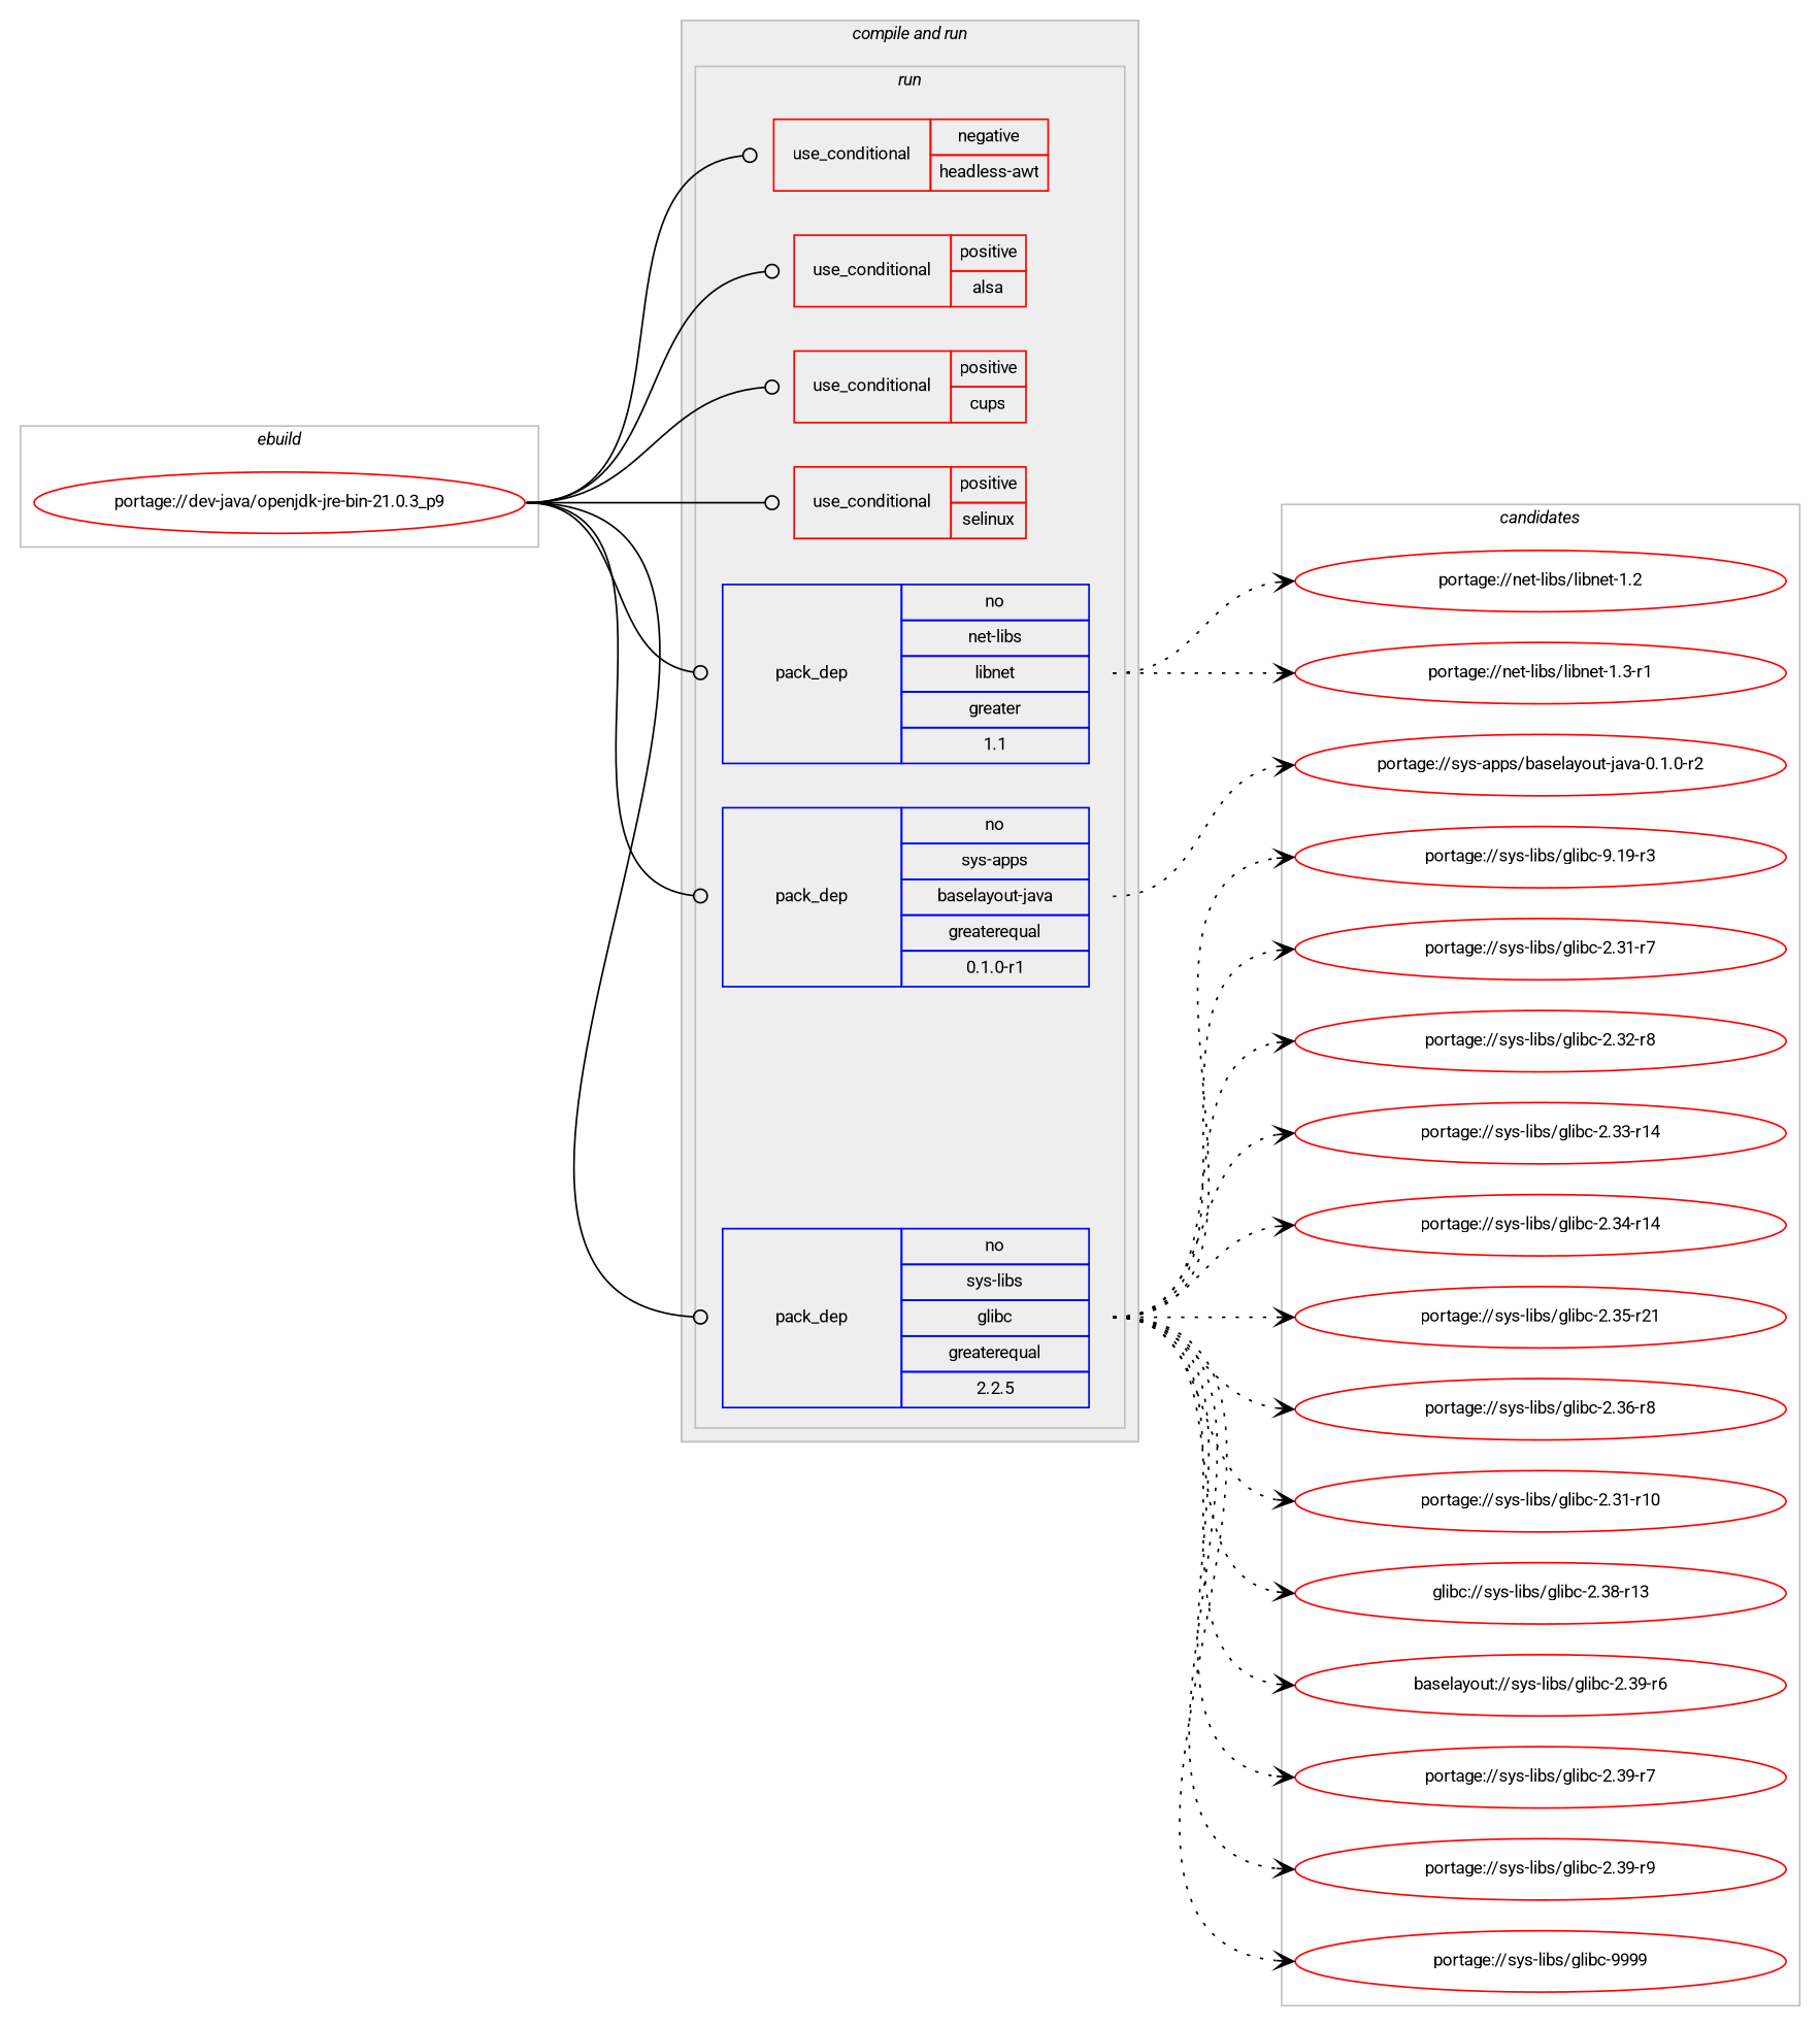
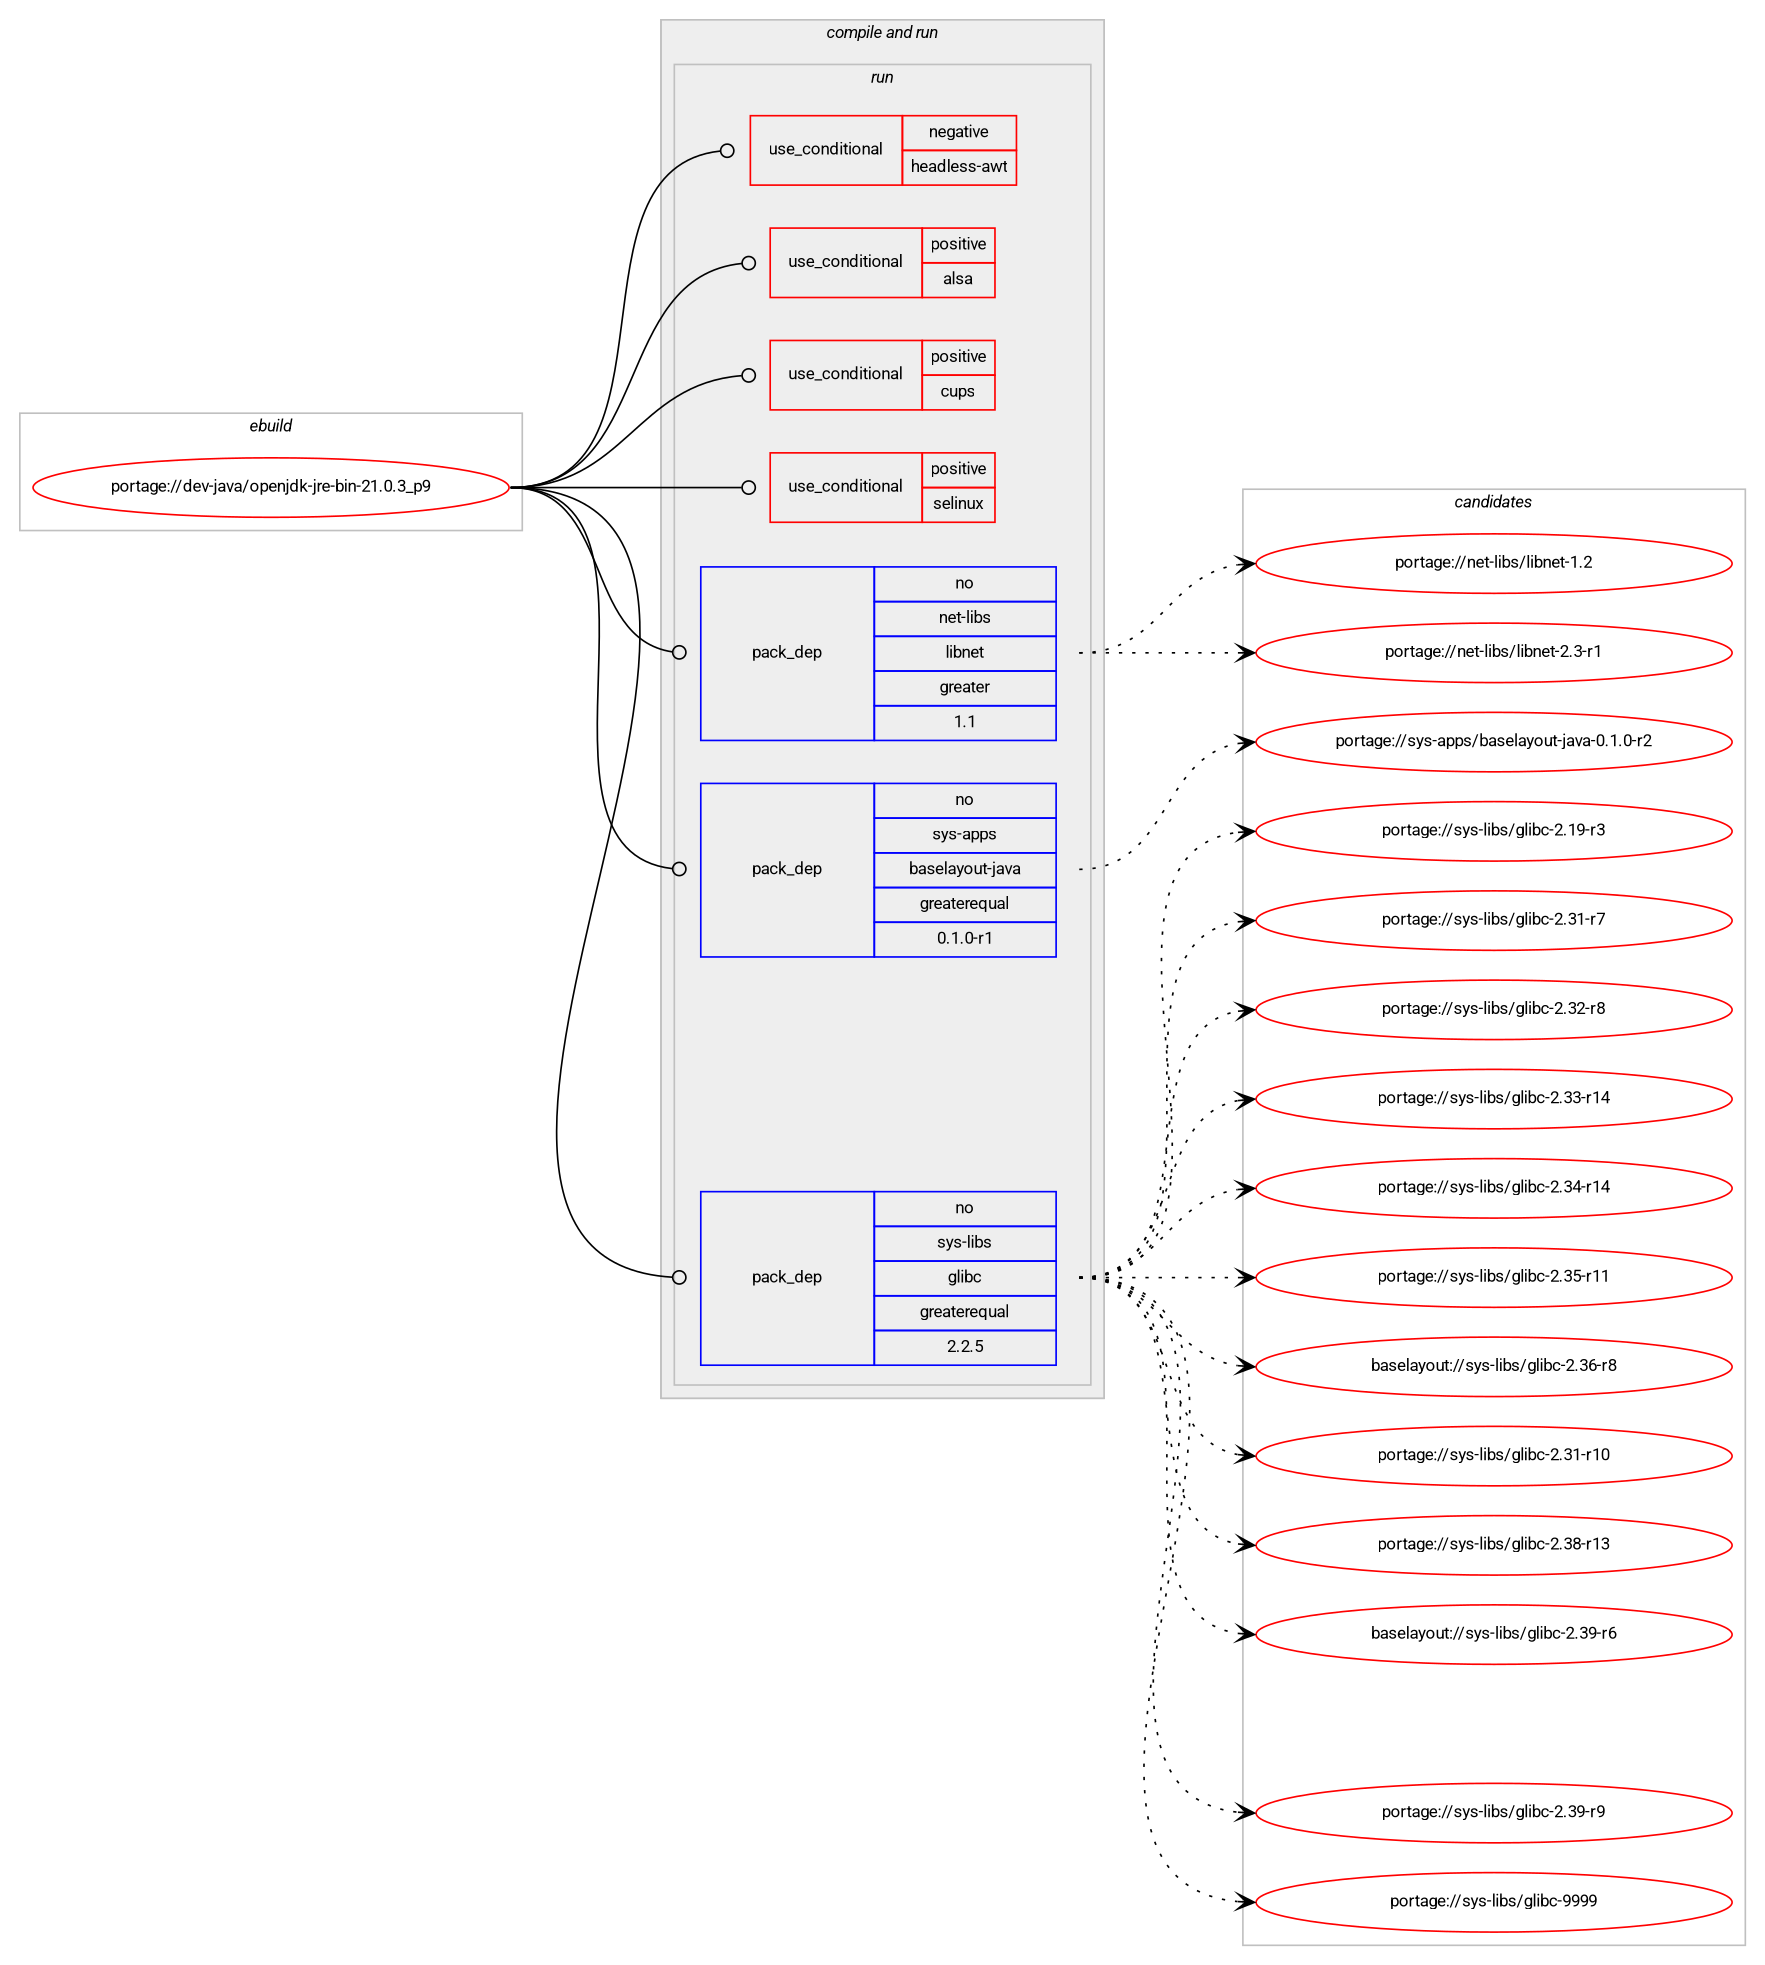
  digraph {
    compound=true
    concentrate=true
    fontname=Roboto
    fontsize=10
    newrank=true
    rankdir=LR
    ranksep=1.5
    node [color=red fontname=Roboto fontsize=10]
    edge [arrowhead=vee fontname=Roboto headport=w style=dotted tailport=e weight=100]
    n1 [label="portage://dev-java/openjdk-jre-bin-21.0.3_p9" width=4]
    n2 [label=<<TABLE BORDER="0" CELLBORDER="1" CELLSPACING="0" CELLPADDING="4"><TR><TD ROWSPAN="3" CELLPADDING="10">use_conditional</TD></TR><TR><TD>negative</TD></TR><TR><TD>headless-awt</TD></TR></TABLE>> shape=none]
    n3 [label=<<TABLE BORDER="0" CELLBORDER="1" CELLSPACING="0" CELLPADDING="4"><TR><TD ROWSPAN="3" CELLPADDING="10">use_conditional</TD></TR><TR><TD>positive</TD></TR><TR><TD>alsa</TD></TR></TABLE>> shape=none]
    n4 [label=<<TABLE BORDER="0" CELLBORDER="1" CELLSPACING="0" CELLPADDING="4"><TR><TD ROWSPAN="3" CELLPADDING="10">use_conditional</TD></TR><TR><TD>positive</TD></TR><TR><TD>cups</TD></TR></TABLE>> shape=none]
    n5 [label=<<TABLE BORDER="0" CELLBORDER="1" CELLSPACING="0" CELLPADDING="4"><TR><TD ROWSPAN="3" CELLPADDING="10">use_conditional</TD></TR><TR><TD>positive</TD></TR><TR><TD>selinux</TD></TR></TABLE>> shape=none]
    n6 [color=blue label=<<TABLE BORDER="0" CELLBORDER="1" CELLSPACING="0" CELLPADDING="4" WIDTH="220"><TR><TD ROWSPAN="6" CELLPADDING="30">pack_dep</TD></TR><TR><TD WIDTH="110">no</TD></TR><TR><TD>net-libs</TD></TR><TR><TD>libnet</TD></TR><TR><TD>greater</TD></TR><TR><TD>1.1</TD></TR></TABLE>> shape=none]
    n7 [color=blue label=<<TABLE BORDER="0" CELLBORDER="1" CELLSPACING="0" CELLPADDING="4" WIDTH="220"><TR><TD ROWSPAN="6" CELLPADDING="30">pack_dep</TD></TR><TR><TD WIDTH="110">no</TD></TR><TR><TD>sys-apps</TD></TR><TR><TD>baselayout-java</TD></TR><TR><TD>greaterequal</TD></TR><TR><TD>0.1.0-r1</TD></TR></TABLE>> shape=none]
    n8 [color=blue label=<<TABLE BORDER="0" CELLBORDER="1" CELLSPACING="0" CELLPADDING="4" WIDTH="220"><TR><TD ROWSPAN="6" CELLPADDING="30">pack_dep</TD></TR><TR><TD WIDTH="110">no</TD></TR><TR><TD>sys-libs</TD></TR><TR><TD>glibc</TD></TR><TR><TD>greaterequal</TD></TR><TR><TD>2.2.5</TD></TR></TABLE>> shape=none]
    n9 [label="portage://net-libs/libnet-1.2" width=4]
-   n10 [label="portage://net-libs/libnet-1.3-r1" width=4]
+   n10 [label="portage://net-libs/libnet-2.3-r1" width=4]
    n11 [label="portage://sys-apps/baselayout-java-0.1.0-r2" width=4]
-   n12 [label="portage://sys-libs/glibc-9.19-r3" width=4]
+   n12 [label="portage://sys-libs/glibc-2.19-r3" width=4]
    n13 [label="portage://sys-libs/glibc-2.31-r7" width=4]
    n14 [label="portage://sys-libs/glibc-2.32-r8" width=4]
    n15 [label="portage://sys-libs/glibc-2.33-r14" width=4]
    n16 [label="portage://sys-libs/glibc-2.34-r14" width=4]
-   n17 [label="portage://sys-libs/glibc-2.35-r21" width=4]
-   n18 [label="portage://sys-libs/glibc-2.36-r8" width=4]
+   n17 [label="portage://sys-libs/glibc-2.35-r11" width=4]
+   n18 [label="baselayout://sys-libs/glibc-2.36-r8" width=4]
    n19 [label="portage://sys-libs/glibc-2.31-r10" width=4]
-   n20 [label="glibc://sys-libs/glibc-2.38-r13" width=4]
+   n20 [label="portage://sys-libs/glibc-2.38-r13" width=4]
    n21 [label="baselayout://sys-libs/glibc-2.39-r6" width=4]
-   n22 [label="portage://sys-libs/glibc-2.39-r7" width=4]
    n23 [label="portage://sys-libs/glibc-2.39-r9" width=4]
    n24 [label="portage://sys-libs/glibc-9999" width=4]
    subgraph cluster_1 {
      color=gray
      label=<<i>ebuild</i>>
      rank=same
      n1
    }
    subgraph cluster_2 {
      color=gray
      label=<<i>dependencies</i>>
      subgraph cluster_3 {
        color=gray
        fillcolor="#eeeeee"
        label=<<i>compile</i>>
        style=filled
      }
      subgraph cluster_4 {
        color=gray
        fillcolor="#eeeeee"
        label=<<i>compile and run</i>>
        style=filled
      }
      subgraph cluster_5 {
        color=gray
        fillcolor="#eeeeee"
        label=<<i>run</i>>
        style=filled
        subgraph sub_6 {
          color=gray
          fillcolor="#eeeeee"
          label=<<i>run</i>>
          style=filled
          n2
        }
        subgraph sub_7 {
          color=gray
          fillcolor="#eeeeee"
          label=<<i>run</i>>
          style=filled
          n3
        }
        subgraph sub_8 {
          color=gray
          fillcolor="#eeeeee"
          label=<<i>run</i>>
          style=filled
          n4
        }
        subgraph sub_9 {
          color=gray
          fillcolor="#eeeeee"
          label=<<i>run</i>>
          style=filled
          n5
        }
        subgraph sub_10 {
          color=gray
          fillcolor="#eeeeee"
          label=<<i>run</i>>
          style=filled
          n6
        }
        subgraph sub_11 {
          color=gray
          fillcolor="#eeeeee"
          label=<<i>run</i>>
          style=filled
          n7
        }
        subgraph sub_12 {
          color=gray
          fillcolor="#eeeeee"
          label=<<i>run</i>>
          style=filled
          n8
        }
      }
    }
    subgraph cluster_13 {
      color=gray
      label=<<i>candidates</i>>
      rank=same
      subgraph sub_14 {
        color=black
        label=<<i>candidates</i>>
        nodesep=1
        rank=same
        n9
        n10
      }
      subgraph sub_15 {
        color=black
        label=<<i>candidates</i>>
        nodesep=1
        rank=same
        n11
      }
      subgraph sub_16 {
        color=black
        label=<<i>candidates</i>>
        nodesep=1
        rank=same
        n12
        n13
        n14
        n15
        n16
        n17
        n18
        n19
        n20
        n21
-       n22
        n23
        n24
      }
    }
    n1 -> n2 [arrowhead=odot style=solid weight=20]
    n1 -> n3 [arrowhead=odot style=solid weight=20]
    n1 -> n4 [arrowhead=odot style=solid weight=20]
    n1 -> n5 [arrowhead=odot style=solid weight=20]
    n1 -> n6 [arrowhead=odot style=solid weight=20]
    n1 -> n7 [arrowhead=odot style=solid weight=20]
    n1 -> n8 [arrowhead=odot style=solid weight=20]
    n6 -> n9
    n6 -> n10
    n7 -> n11
    n8 -> n12
    n8 -> n13
    n8 -> n14
    n8 -> n15
    n8 -> n16
    n8 -> n17
    n8 -> n18
    n8 -> n19
    n8 -> n20
    n8 -> n21
-   n8 -> n22
    n8 -> n23
    n8 -> n24
  }
